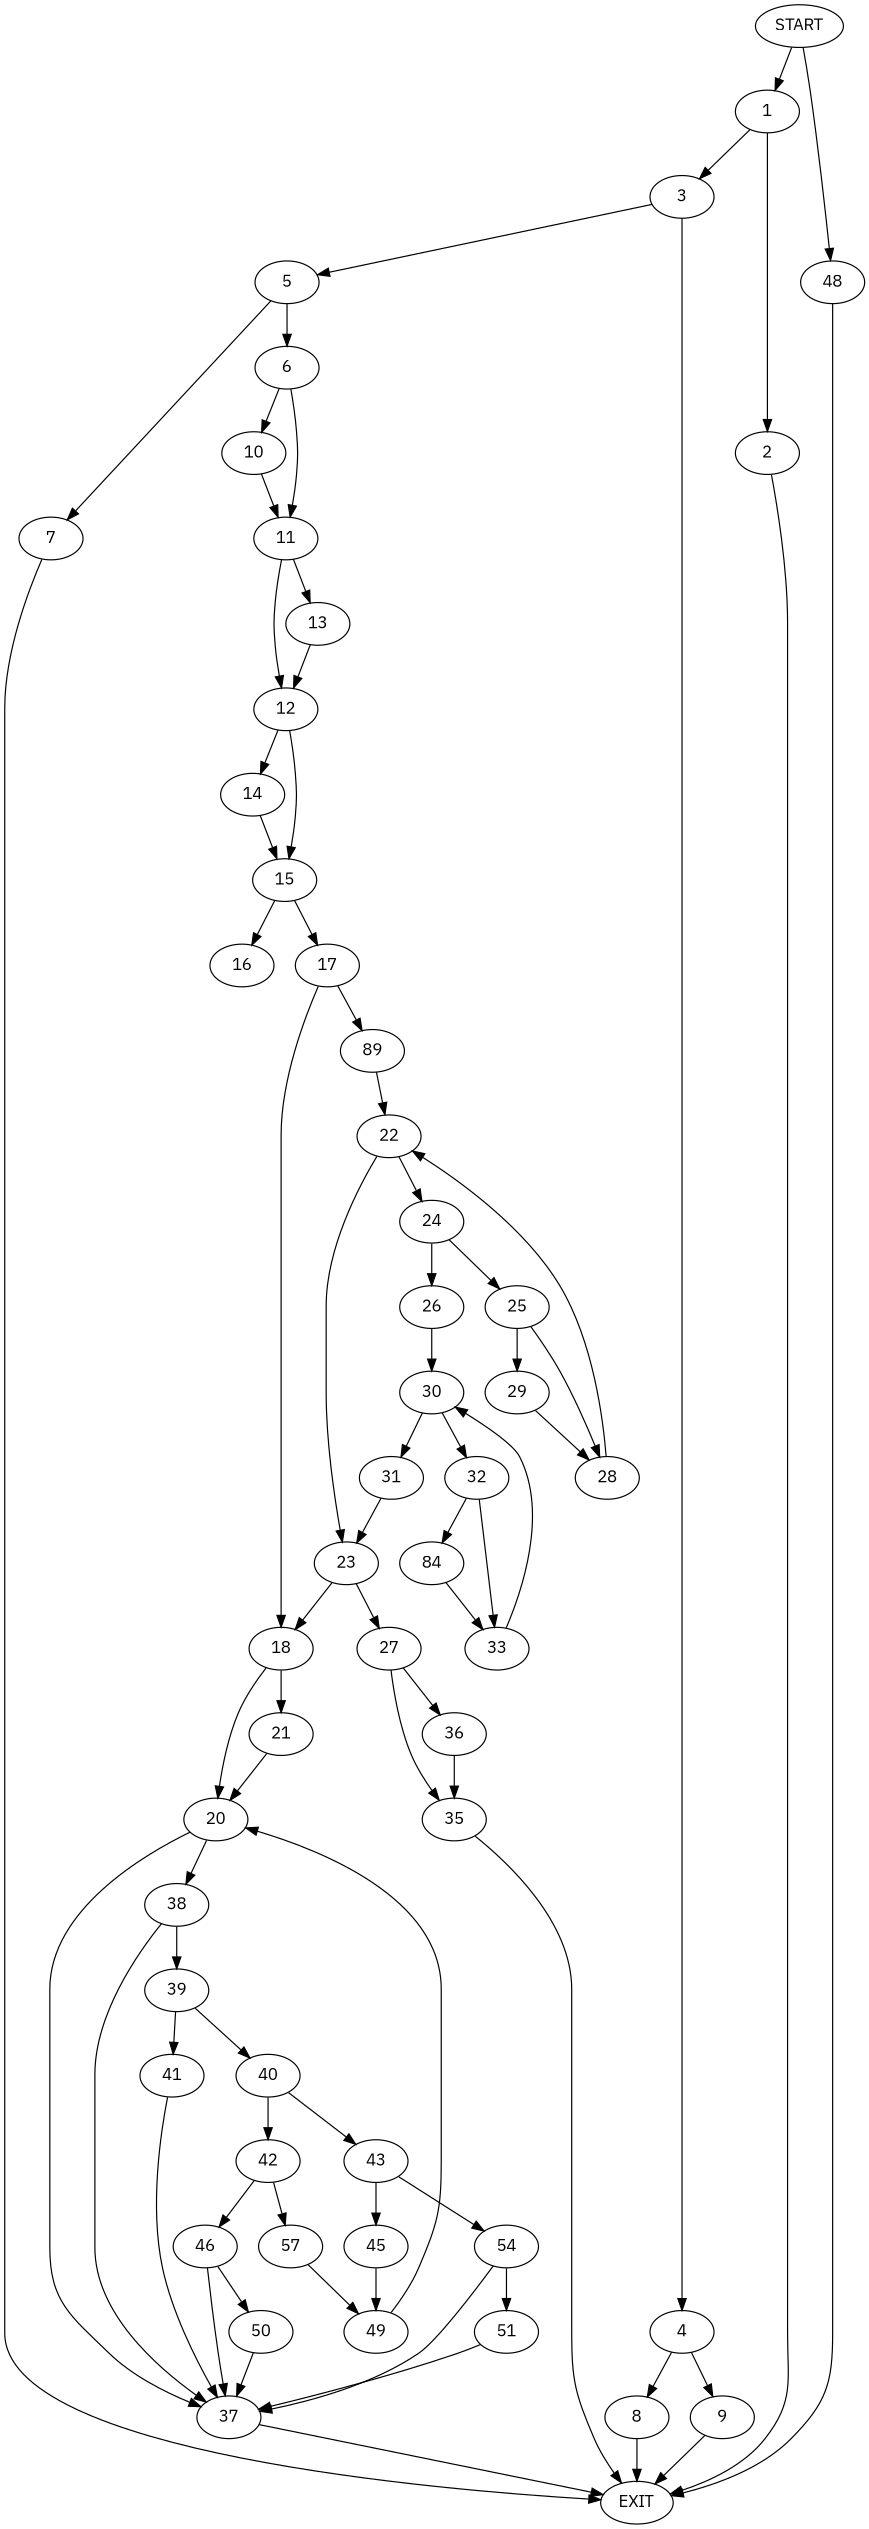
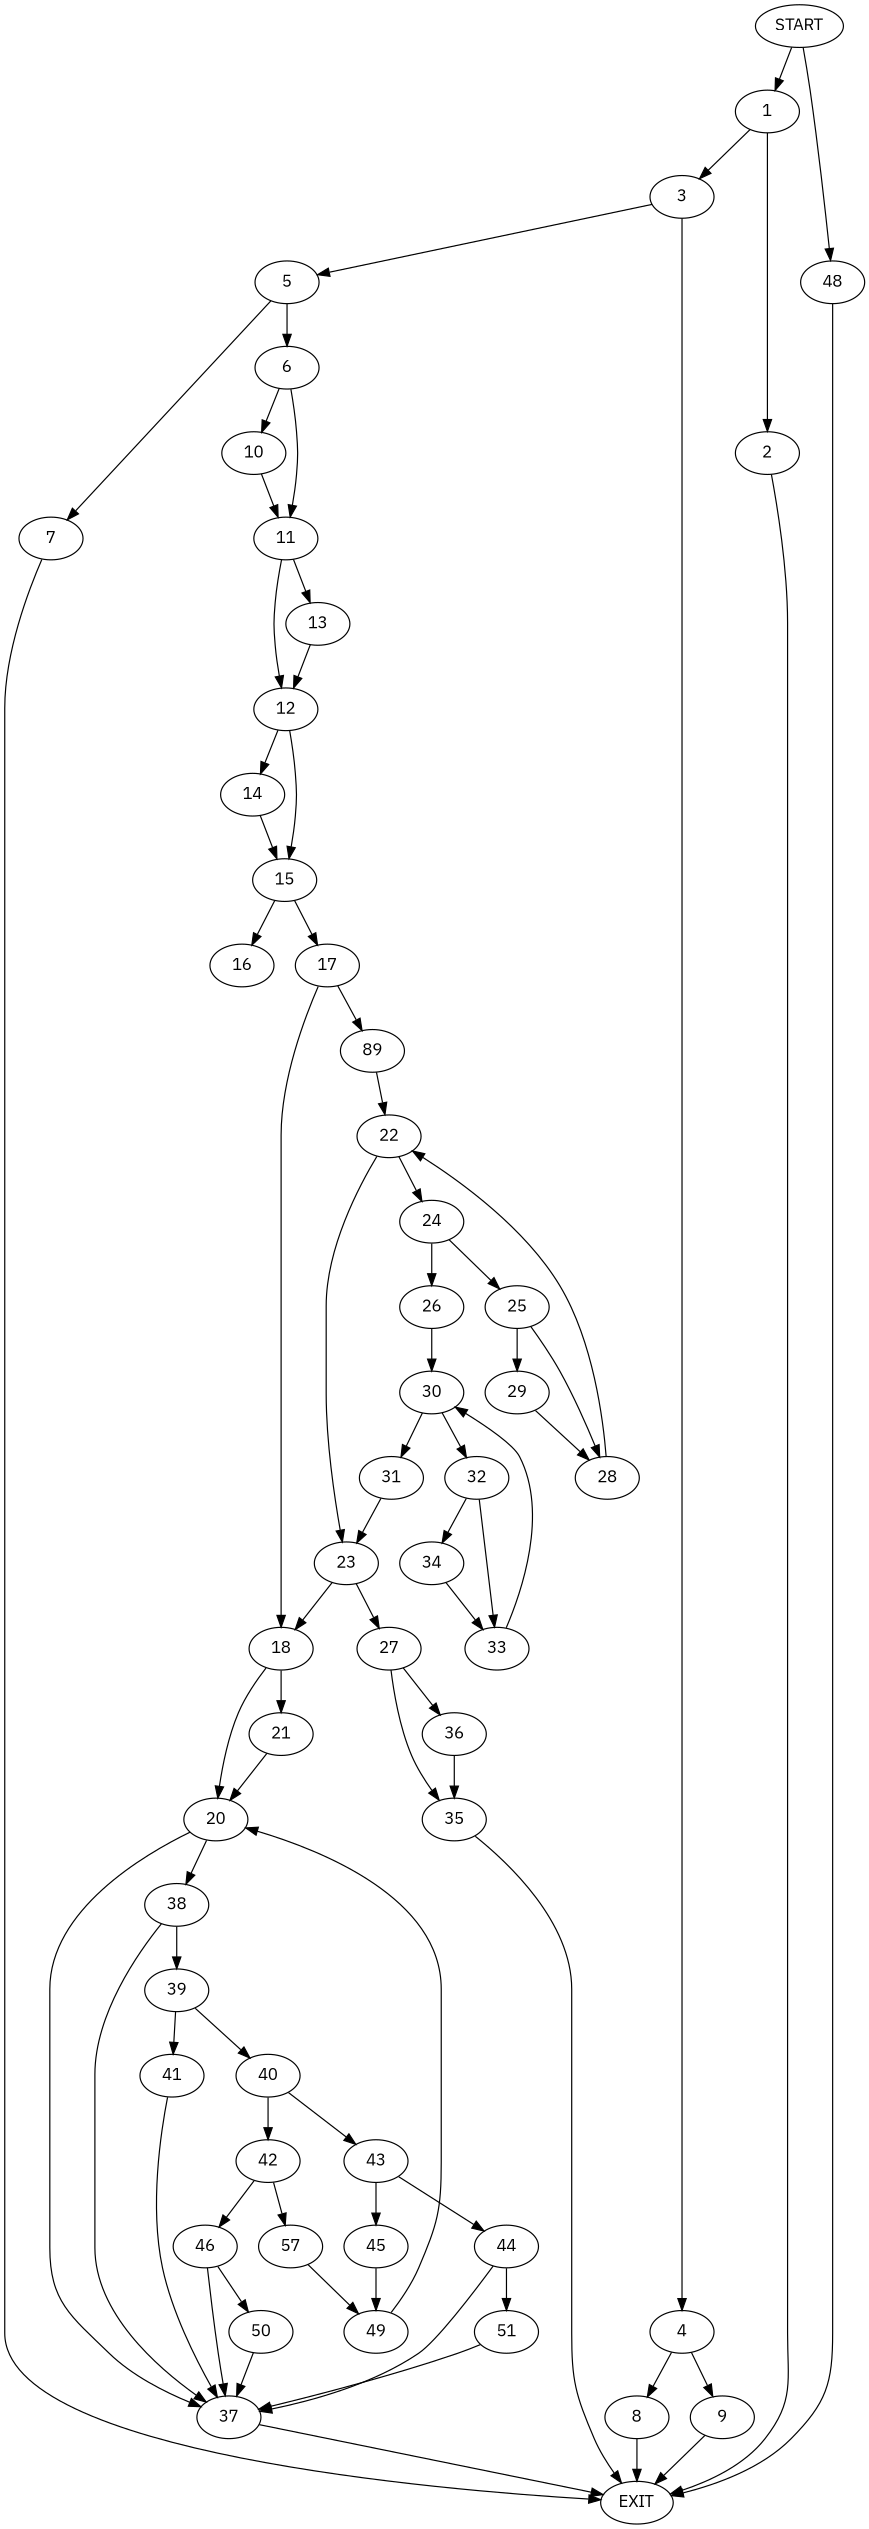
  digraph {
    fontname="IBM Plex Sans"
    node [fontname="IBM Plex Sans"]
    edge [fontname="IBM Plex Sans"]
    n1 [label=START]
    1
    48
    2
    3
    n6 [label=EXIT]
    4
    5
    8
    9
    6
    7
    10
    11
    12
    13
    14
    15
    16
    17
    18
    n22 [label=89]
    20
    21
    22
    37
    38
    23
    24
    39
    27
    25
    26
    35
    36
    28
    29
    30
    31
    32
    33
-   34 [label=84]
+   34
    40
    41
    42
    43
    46
    n48 [label=57]
-   44 [label=54]
+   44
    45
    50
    49
    51
    n1 -> 1
    n1 -> 48
    1 -> 2
    1 -> 3
    48 -> n6
    2 -> n6
    3 -> 4
    3 -> 5
    4 -> 8
    4 -> 9
    5 -> 6
    5 -> 7
    8 -> n6
    9 -> n6
    6 -> 10
    6 -> 11
    7 -> n6
    10 -> 11
    11 -> 12
    11 -> 13
    12 -> 14
    12 -> 15
    13 -> 12
    14 -> 15
    15 -> 16
    15 -> 17
    17 -> 18
    17 -> n22
    18 -> 20
    18 -> 21
    n22 -> 22
    20 -> 37
    20 -> 38
    21 -> 20
    22 -> 23
    22 -> 24
    37 -> n6
    38 -> 37
    38 -> 39
    23 -> 18
    23 -> 27
    24 -> 25
    24 -> 26
    39 -> 40
    39 -> 41
    27 -> 35
    27 -> 36
    25 -> 28
    25 -> 29
    26 -> 30
    35 -> n6
    36 -> 35
    28 -> 22
    29 -> 28
    30 -> 31
    30 -> 32
    31 -> 23
    32 -> 33
    32 -> 34
    33 -> 30
    34 -> 33
    40 -> 42
    40 -> 43
    41 -> 37
    42 -> 46
    42 -> n48
    43 -> 44
    43 -> 45
    46 -> 37
    46 -> 50
    n48 -> 49
    44 -> 37
    44 -> 51
    45 -> 49
    50 -> 37
    49 -> 20
    51 -> 37
  }
